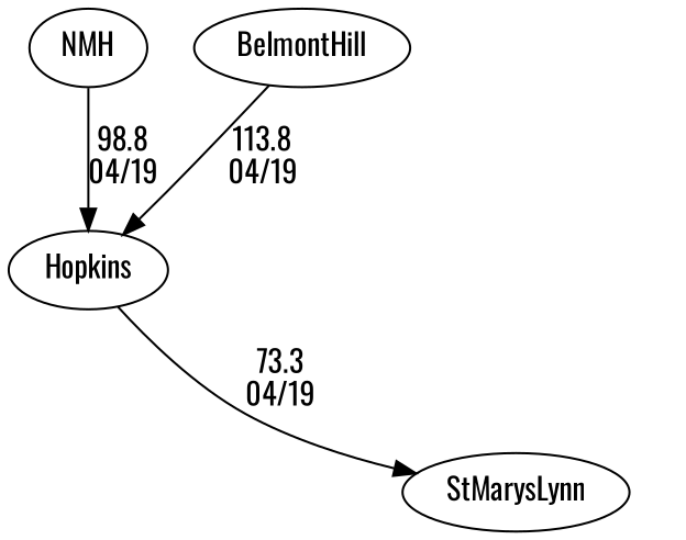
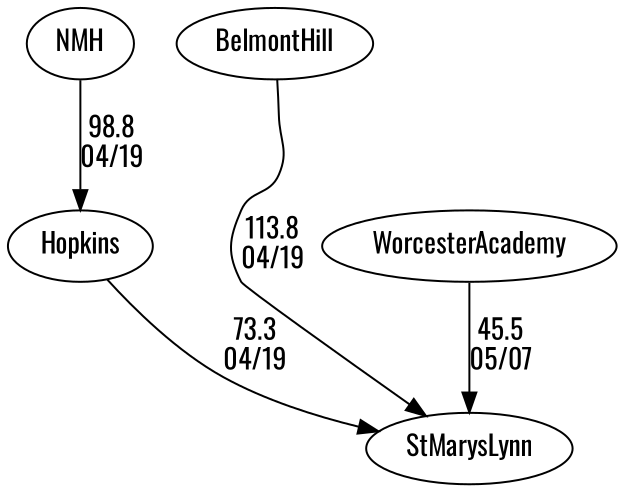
  digraph {
    fontname=Oswald
    node [fontname=Oswald]
    edge [fontname=Oswald random=random]
    NMH
    Hopkins
    BelmontHill
    StMarysLynn
+   WorcesterAcademy
    NMH -> Hopkins [label="98.8\n04/19" weight=2]
    Hopkins -> StMarysLynn [label="73.3\n04/19" weight=27]
-   BelmontHill -> Hopkins [label="113.8\n04/19" weight=-13]
+   BelmontHill -> StMarysLynn [label="113.8\n04/19" weight=-13]
+   WorcesterAcademy -> StMarysLynn [label="45.5\n05/07" weight=55]
  }
